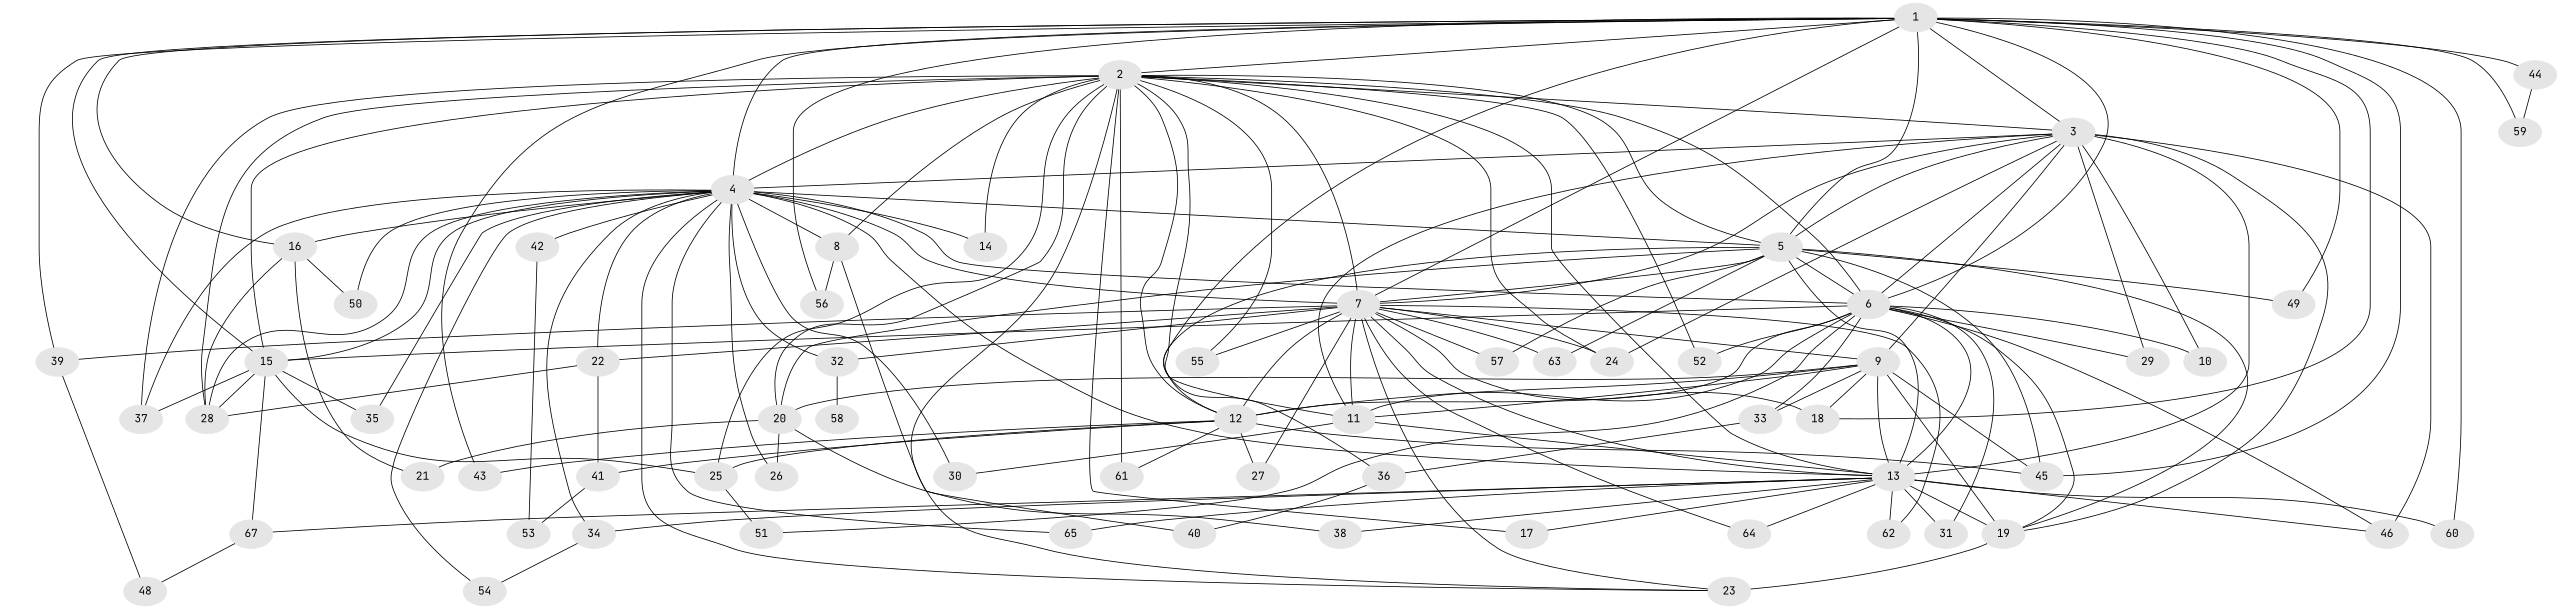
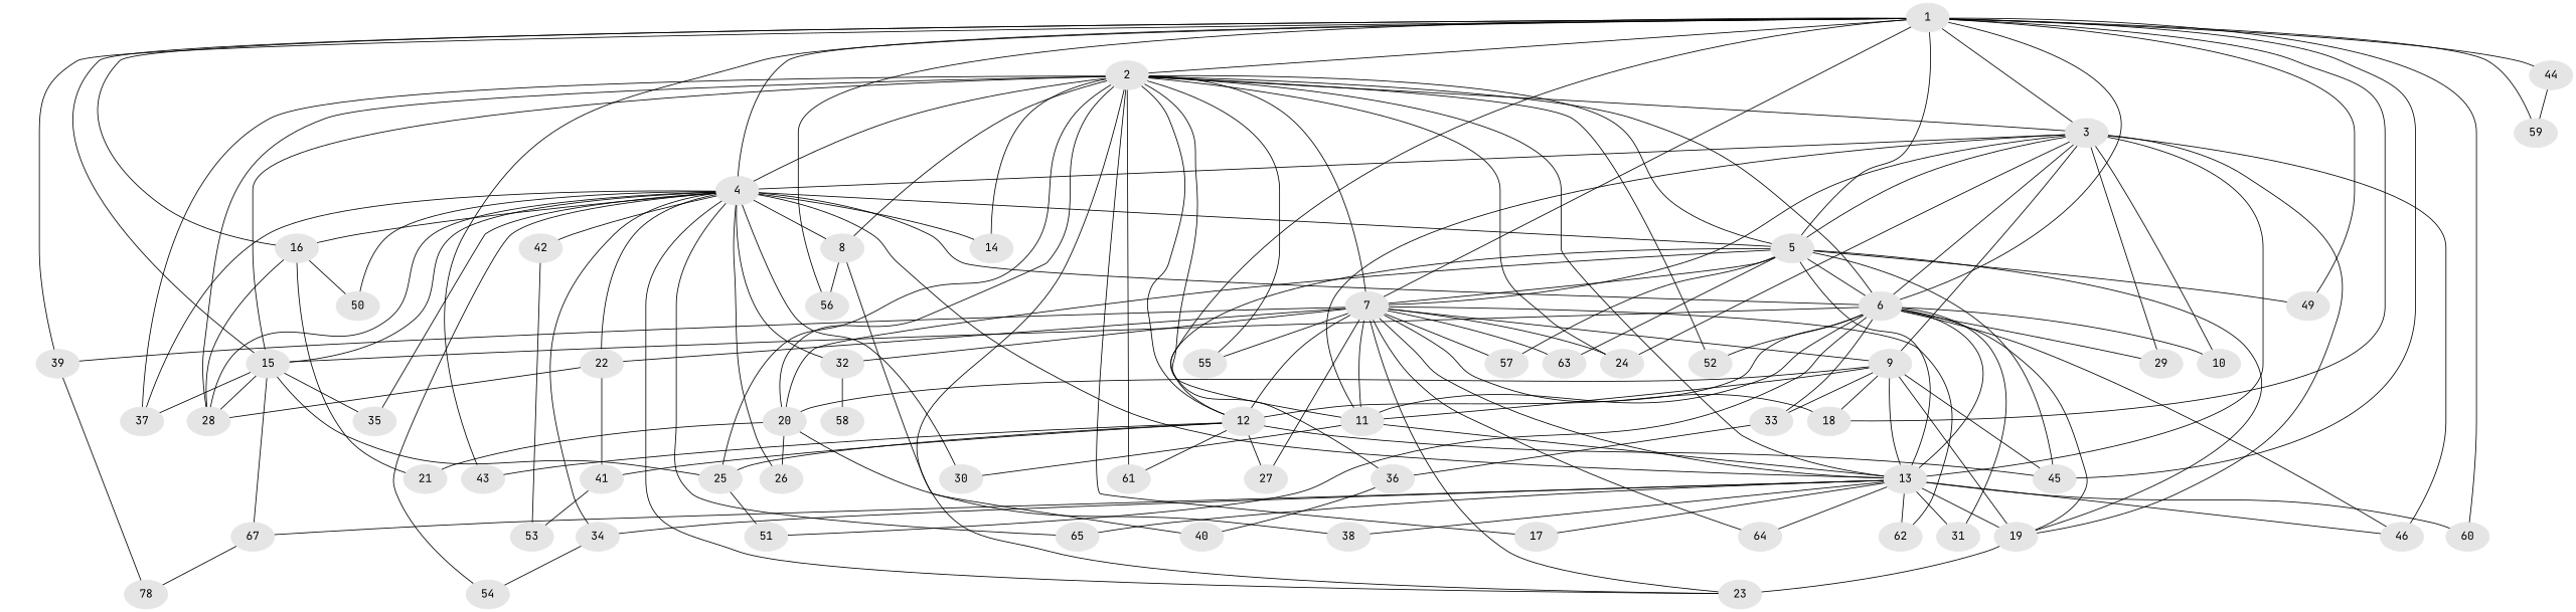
  graph {
    fontname="JetBrains Mono"
    node [color=gray90 fontname="JetBrains Mono" style=filled]
    edge [fontname="JetBrains Mono" weight=1.0]
    1
    2
    3
    4
    5
    6
    7
    15
    16
    18
    36
    39
    43
    44
    45
    49
    56
    59
    60
    8
    11
    12
    13
    14
    17
    20
    23
    24
    25
    28
    37
    52
    55
    61
    9
    10
    19
    29
    46
    22
    26
    30
    32
    34
    35
    42
    50
    54
    65
    57
    63
    31
    33
    51
    27
    62
    64
    n58 [label=67]
    21
    40
-   48
+   48 [label=78]
    41
    38
    58
    53
    1 -- 2 [weight=3.0]
    1 -- 3 [weight=2.0]
    1 -- 4
    1 -- 5
    1 -- 6 [weight=3.0]
    1 -- 7
    1 -- 15
    1 -- 16
    1 -- 18
    1 -- 36
    1 -- 39
    1 -- 43
    1 -- 44
    1 -- 45
    1 -- 49
    1 -- 56
    1 -- 59
    1 -- 60
    2 -- 3 [weight=4.0]
    2 -- 4 [weight=2.0]
    2 -- 5 [weight=2.0]
    2 -- 6 [weight=4.0]
    2 -- 7 [weight=2.0]
    2 -- 15 [weight=14.0]
    2 -- 8
    2 -- 11
    2 -- 12
    2 -- 13
    2 -- 14
    2 -- 17
    2 -- 20
    2 -- 23
    2 -- 24
    2 -- 25
    2 -- 28
    2 -- 37
    2 -- 52 [weight=2.0]
    2 -- 55
    2 -- 61
    3 -- 4 [weight=2.0]
    3 -- 5 [weight=3.0]
    3 -- 6 [weight=4.0]
    3 -- 7 [weight=2.0]
    3 -- 11 [weight=2.0]
    3 -- 13 [weight=14.0]
    3 -- 24
    3 -- 9 [weight=6.0]
    3 -- 10
    3 -- 19
    3 -- 29
    3 -- 46 [weight=2.0]
    4 -- 5
    4 -- 6 [weight=3.0]
-   4 -- 7 [weight=3.0]
    4 -- 15 [weight=2.0]
    4 -- 16
    4 -- 8
    4 -- 13
    4 -- 14
    4 -- 23
    4 -- 28
    4 -- 37
    4 -- 22
    4 -- 26
    4 -- 30
    4 -- 32
    4 -- 34
    4 -- 35
    4 -- 42
    4 -- 50
    4 -- 54
    4 -- 65
    5 -- 6 [weight=2.0]
    5 -- 7
    5 -- 45
    5 -- 49
    5 -- 12
    5 -- 13 [weight=3.0]
    5 -- 20
    5 -- 19
    5 -- 57
    5 -- 63
    6 -- 15
    6 -- 11
    6 -- 12 [weight=9.0]
    6 -- 13 [weight=2.0]
    6 -- 52
    6 -- 10 [weight=2.0]
    6 -- 19 [weight=2.0]
    6 -- 29 [weight=2.0]
    6 -- 46
    6 -- 31
    6 -- 33
    6 -- 51
    7 -- 18
    7 -- 39
    7 -- 11
    7 -- 12 [weight=2.0]
    7 -- 13
    7 -- 23
    7 -- 24
    7 -- 55
    7 -- 9
    7 -- 22
    7 -- 32
    7 -- 57
    7 -- 63
    7 -- 27
    7 -- 62
    7 -- 64
    15 -- 25 [weight=2.0]
    15 -- 28
    15 -- 37 [weight=2.0]
    15 -- 35
    15 -- n58
    16 -- 28
    16 -- 50
    16 -- 21
    36 -- 40
    39 -- 48
    44 -- 59
    8 -- 56
    8 -- 40
    11 -- 13
    11 -- 30
    12 -- 43
    12 -- 45
    12 -- 25
    12 -- 61
    12 -- 27
    12 -- 41
    13 -- 60
    13 -- 17
    13 -- 19 [weight=2.0]
    13 -- 46
    13 -- 34 [weight=2.0]
    13 -- 65
    13 -- 31
    13 -- 62
    13 -- 64
    13 -- n58
    13 -- 38
    20 -- 26
    20 -- 21
    20 -- 38
    25 -- 51
    9 -- 18 [weight=2.0]
    9 -- 45
    9 -- 11
-   9 -- 12 [weight=2.0]
    9 -- 13
    9 -- 20
    9 -- 19
    9 -- 33
    19 -- 23 [weight=3.0]
    22 -- 28
    22 -- 41
    32 -- 58
    34 -- 54
    42 -- 53
    33 -- 36
    n58 -- 48
    41 -- 53
  }
